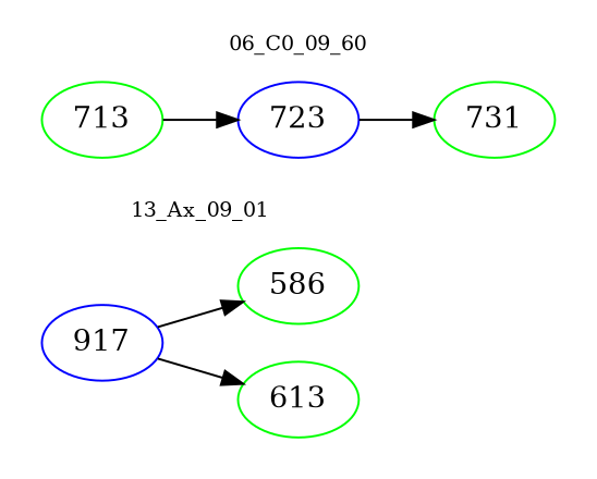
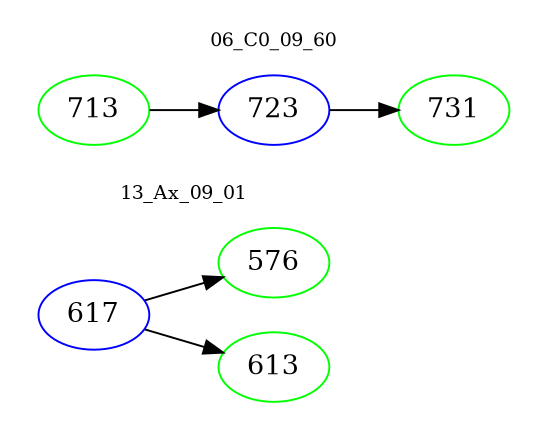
  digraph {
    rankdir=LR
    node [color=green]
    edge [color=black]
    n1 [label=613]
-   n2 [color=blue label=917]
-   n3 [label=586]
+   n2 [color=blue label=617]
+   n3 [label=576]
    n4 [label=713]
    n5 [color=blue label=723]
    n6 [label=731]
    subgraph cluster_1 {
      color=white
      fontsize=10
      label="13_Ax_09_01"
      n1
      n2
      n3
    }
    subgraph cluster_2 {
      color=white
      fontsize=10
      label="06_C0_09_60"
      n4
      n5
      n6
    }
    n2 -> n1
    n2 -> n3
    n4 -> n5
    n5 -> n6
  }
